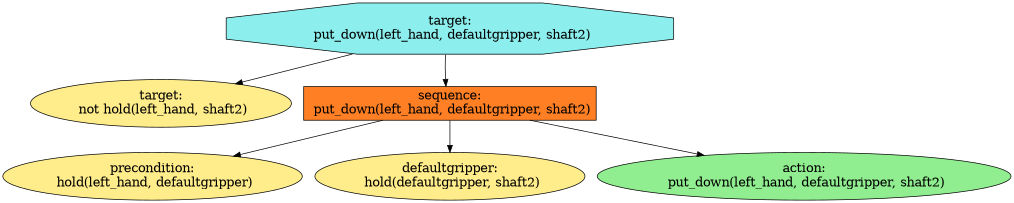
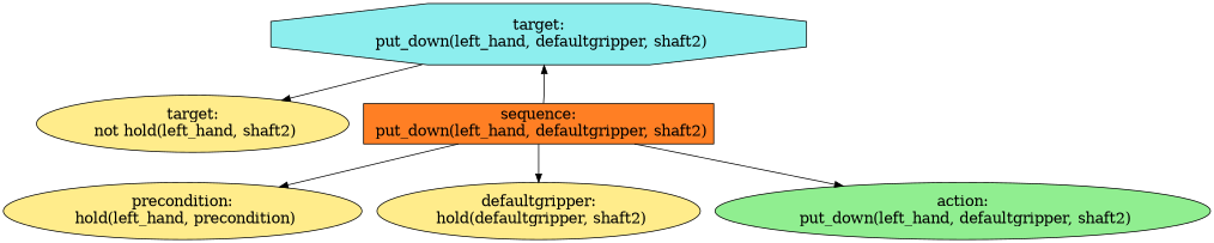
  digraph {
    fontname="times-roman"
    ordering=out
    node [fillcolor=lightgoldenrod1 fontcolor=black fontname="times-roman" fontsize=18 shape=ellipse style=filled]
    edge [fontname="times-roman"]
    n1 [fillcolor=darkslategray2 label="target:\n put_down(left_hand, defaultgripper, shaft2)" shape=octagon]
    n2 [label="target:\n not hold(left_hand, shaft2)"]
    n3 [fillcolor=chocolate1 label="sequence:\n put_down(left_hand, defaultgripper, shaft2)" shape=box]
-   n4 [label="precondition:\n hold(left_hand, defaultgripper)"]
+   n4 [label="precondition:\n hold(left_hand, precondition)"]
    n5 [label="defaultgripper:\n hold(defaultgripper, shaft2)"]
    n6 [fillcolor=lightgreen label="action:\n put_down(left_hand, defaultgripper, shaft2)"]
    n1 -> n2
-   n1 -> n3
+   n3 -> n1
    n3 -> n4
    n3 -> n5
    n3 -> n6
  }
